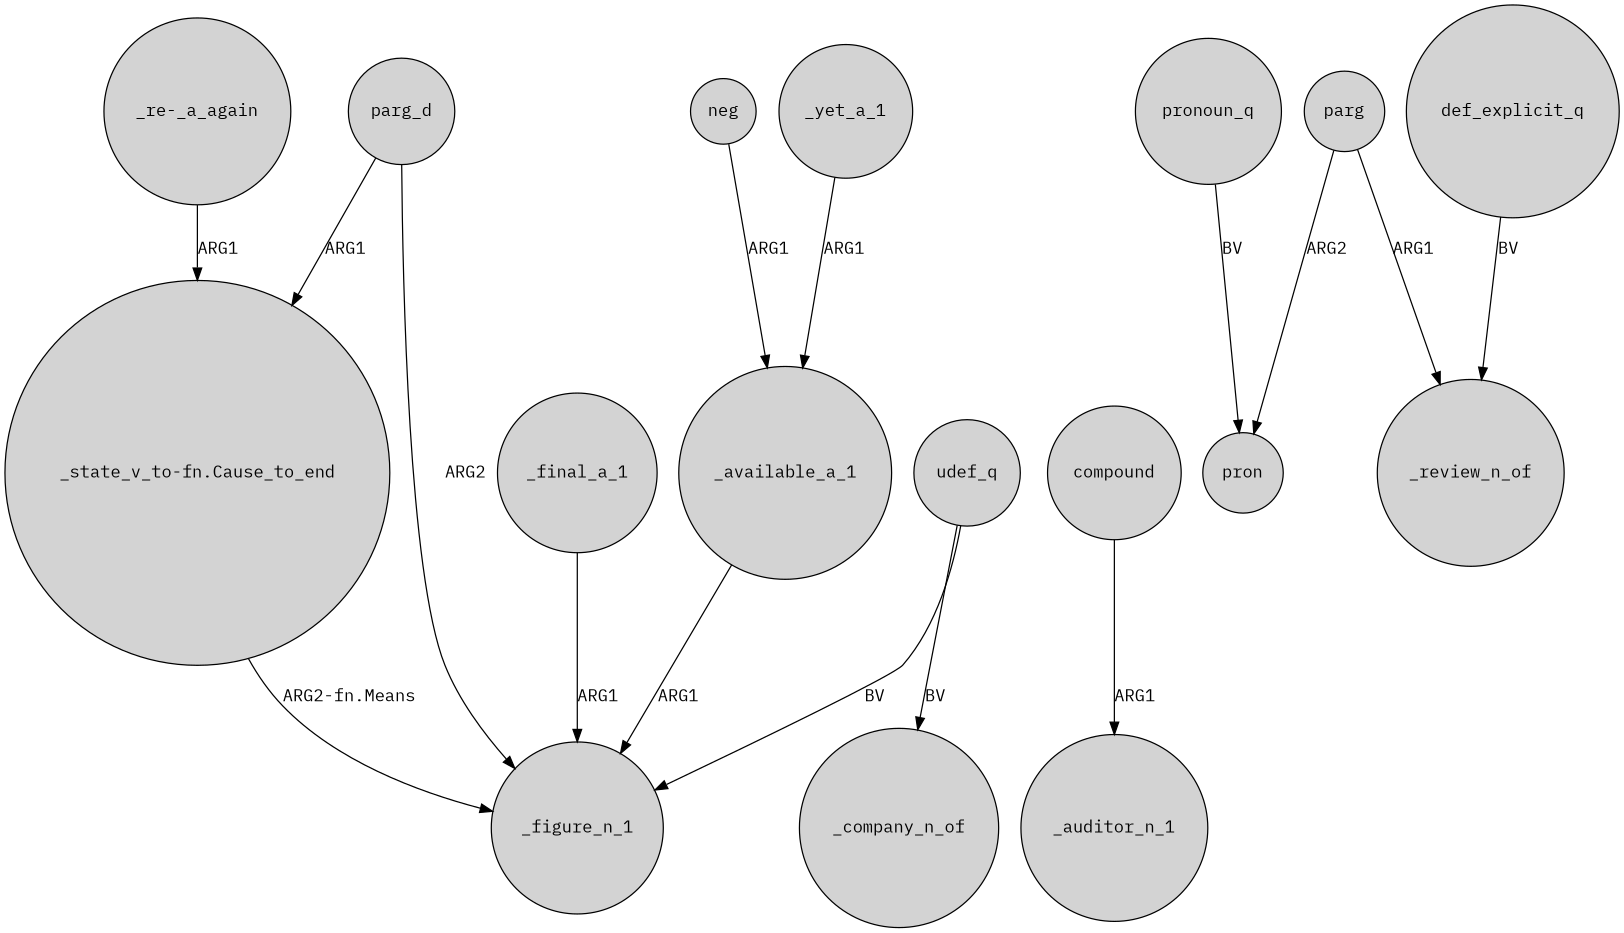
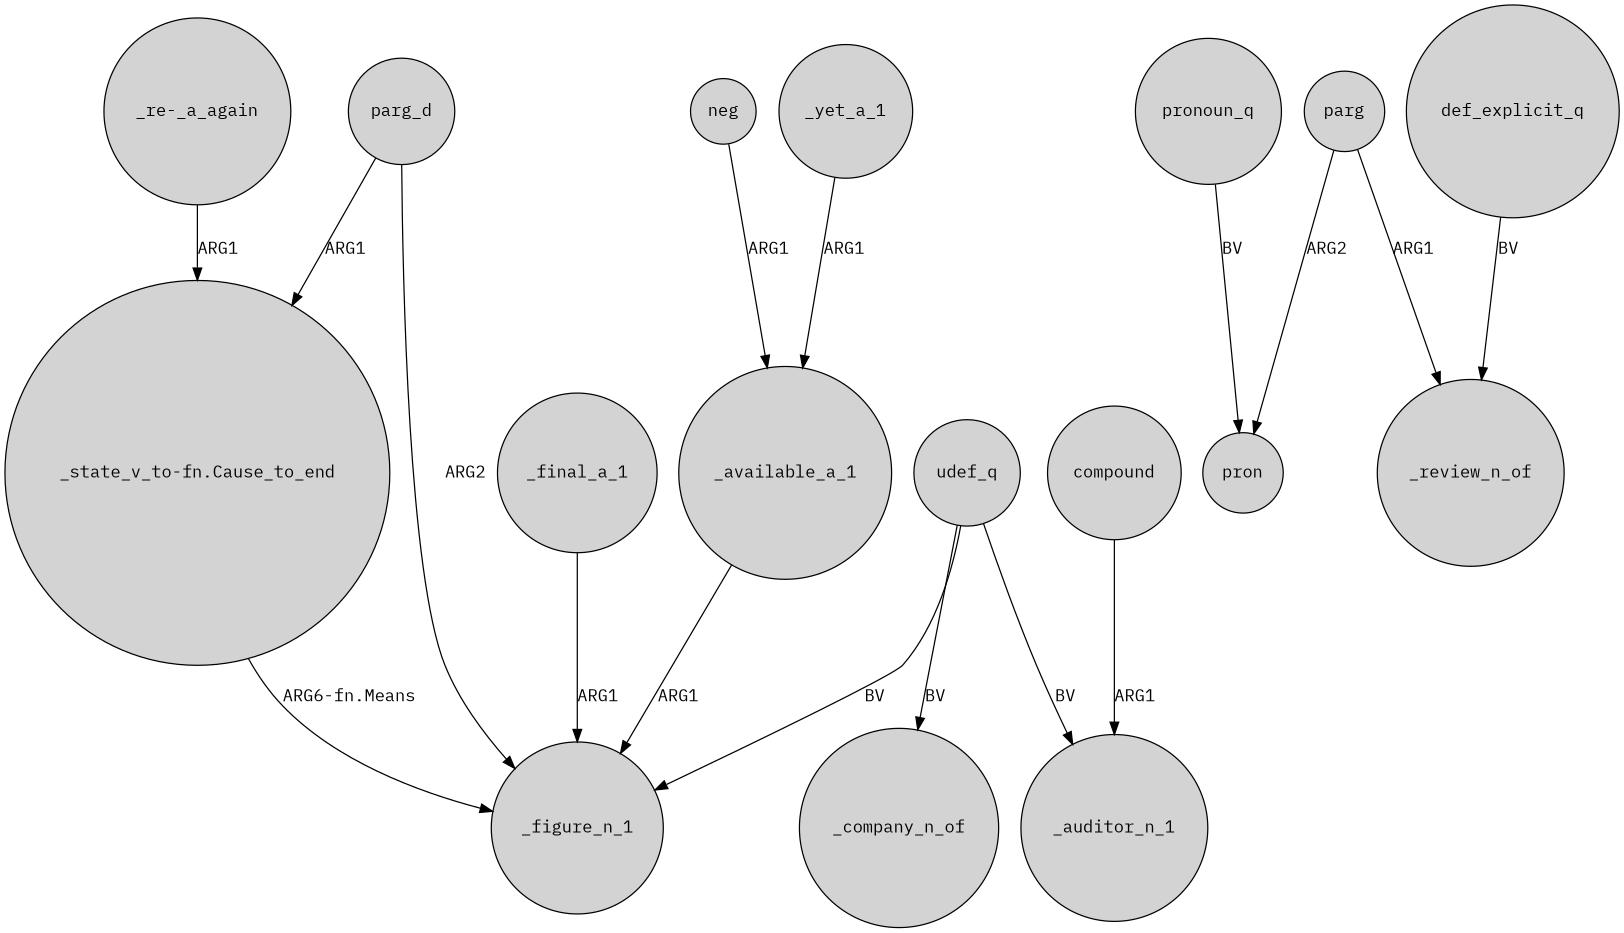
  digraph {
    fontname="IBM Plex Mono"
    node [fontname="IBM Plex Mono" shape=circle style=filled]
    edge [fontname="IBM Plex Mono"]
    udef_q
    _figure_n_1
    _auditor_n_1
    _company_n_of
    parg_d
    "_state_v_to-fn.Cause_to_end"
    compound
    neg
    _available_a_1
    pronoun_q
    pron
    n12 [label=parg]
    _review_n_of
    _final_a_1
    _yet_a_1
    "_re-_a_again"
    def_explicit_q
    udef_q -> _figure_n_1 [label=BV]
+   udef_q -> _auditor_n_1 [label=BV]
    udef_q -> _company_n_of [label=BV]
    parg_d -> _figure_n_1 [label=ARG2]
    parg_d -> "_state_v_to-fn.Cause_to_end" [label=ARG1]
-   "_state_v_to-fn.Cause_to_end" -> _figure_n_1 [label="ARG2-fn.Means"]
+   "_state_v_to-fn.Cause_to_end" -> _figure_n_1 [label="ARG6-fn.Means"]
    compound -> _auditor_n_1 [label=ARG1]
    neg -> _available_a_1 [label=ARG1]
    _available_a_1 -> _figure_n_1 [label=ARG1]
    pronoun_q -> pron [label=BV]
    n12 -> pron [label=ARG2]
    n12 -> _review_n_of [label=ARG1]
    _final_a_1 -> _figure_n_1 [label=ARG1]
    _yet_a_1 -> _available_a_1 [label=ARG1]
    "_re-_a_again" -> "_state_v_to-fn.Cause_to_end" [label=ARG1]
    def_explicit_q -> _review_n_of [label=BV]
  }
